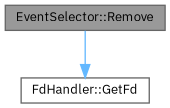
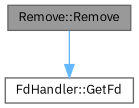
  digraph {
    rankdir=TB
    fontname="IBM Plex Sans"
    node [fontname="IBM Plex Sans" fontsize=10 shape=box style=filled]
-   n1 [color=gray40 fillcolor=grey60 fontcolor=black height=0.2 label="EventSelector::Remove" width=0.4]
+   n1 [color=gray40 fillcolor=grey60 fontcolor=black height=0.2 label="Remove::Remove" width=0.4]
    n2 [color=grey40 fillcolor=white height=0.2 label="FdHandler::GetFd" width=0.4]
    n1 -> n2 [color=steelblue1 fontname="IBM Plex Sans" fontsize=10 labelfontname=Helvetica labelfontsize=10 style=solid]
  }
